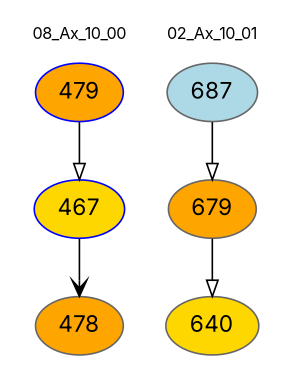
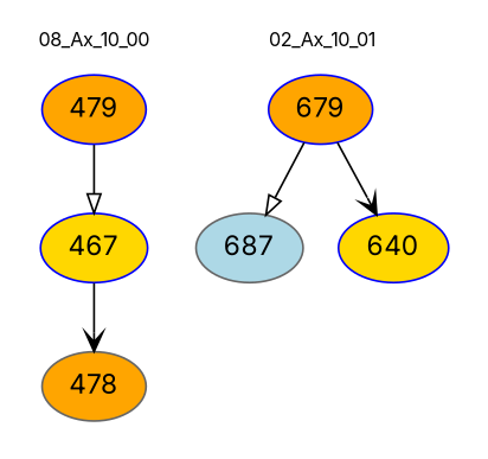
  digraph {
    fontname=Inter
    node [color=blue fillcolor=orange fontname=Inter style=filled]
    edge [arrowhead=onormal color=black fontname=Inter]
    n1 [label=479]
    n2 [fillcolor=gold label=467]
    n3 [color=gray40 label=478]
    n4 [color=gray40 fillcolor=lightblue label=687]
-   n5 [color=gray40 label=679]
-   n6 [color=gray40 fillcolor=gold label=640]
+   n5 [label=679]
+   n6 [fillcolor=gold label=640]
    subgraph cluster_1 {
      color=white
      fontsize=10
      label="08_Ax_10_00"
      n1
      n2
      n3
    }
    subgraph cluster_2 {
      color=white
      fontsize=10
      label="02_Ax_10_01"
      n4
      n5
      n6
    }
    n1 -> n2
    n2 -> n3 [arrowhead=vee]
-   n4 -> n5
-   n5 -> n6
+   n5 -> n4
+   n5 -> n6 [arrowhead=vee]
  }
